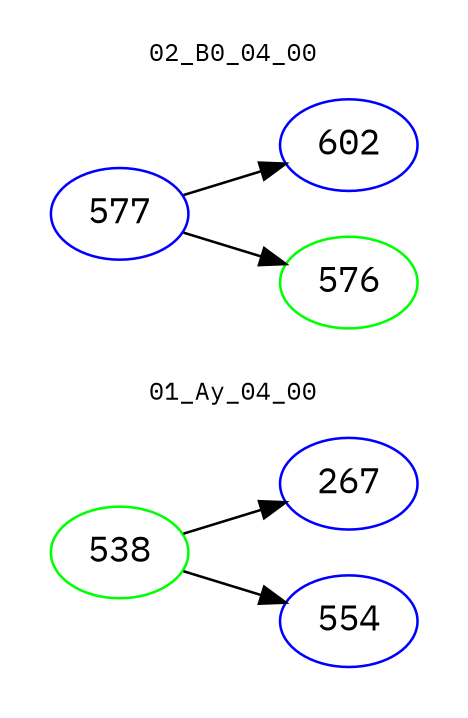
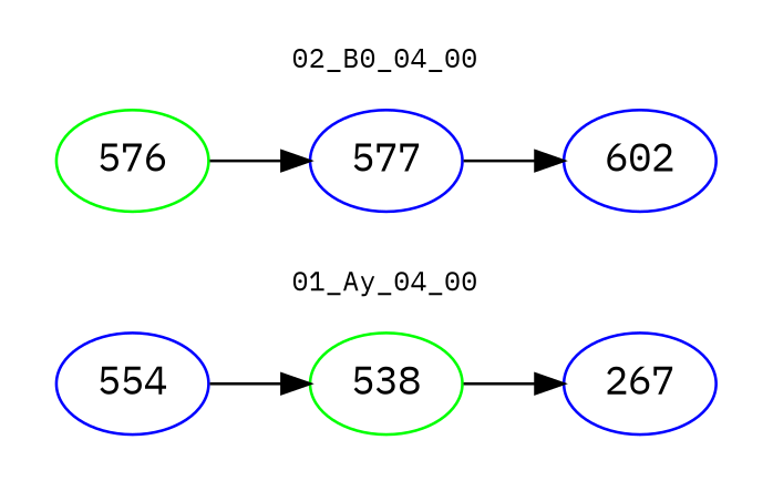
  digraph {
    fontname="IBM Plex Mono"
    rankdir=LR
    node [color=blue fontname="IBM Plex Mono"]
    edge [color=black fontname="IBM Plex Mono"]
    n1 [color=green label=538]
    n2 [label=554]
    n3 [label=267]
    n4 [color=green label=576]
    n5 [label=577]
    n6 [label=602]
    subgraph cluster_1 {
      color=white
      fontsize=10
      label="01_Ay_04_00"
      n1
      n2
      n3
    }
    subgraph cluster_2 {
      color=white
      fontsize=10
      label="02_B0_04_00"
      n4
      n5
      n6
    }
-   n1 -> n2
+   n2 -> n1
    n1 -> n3
-   n5 -> n4
+   n4 -> n5
    n5 -> n6
  }
